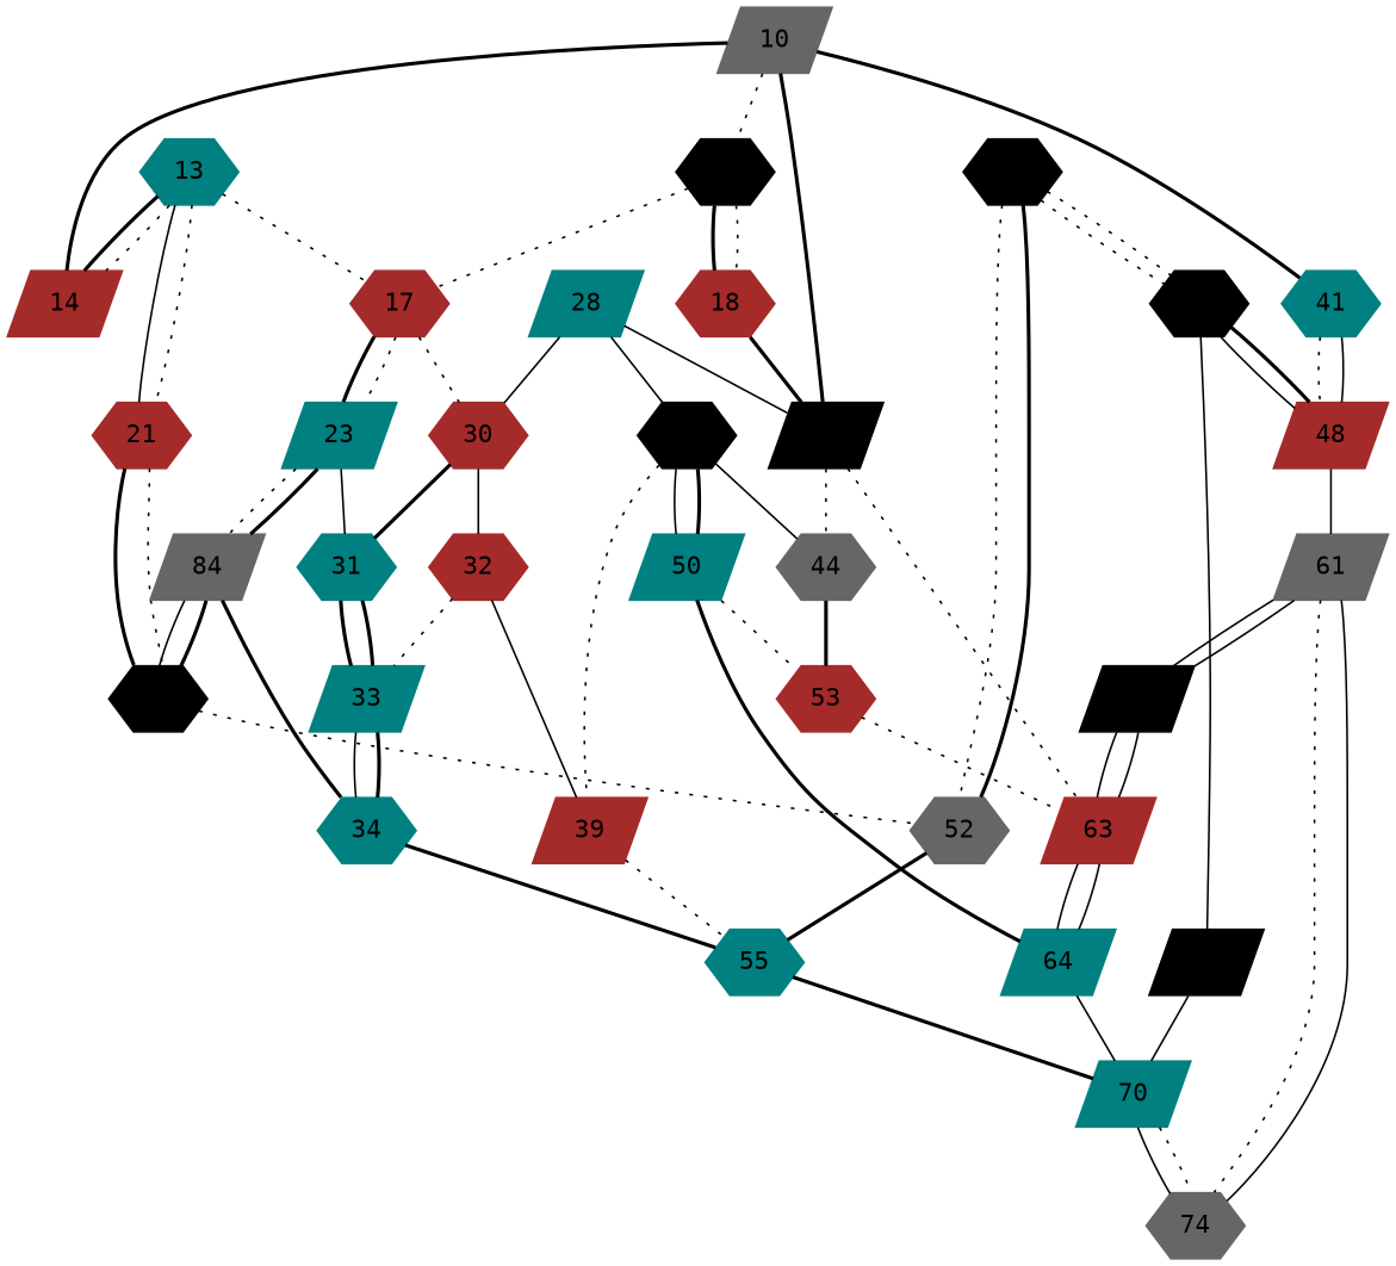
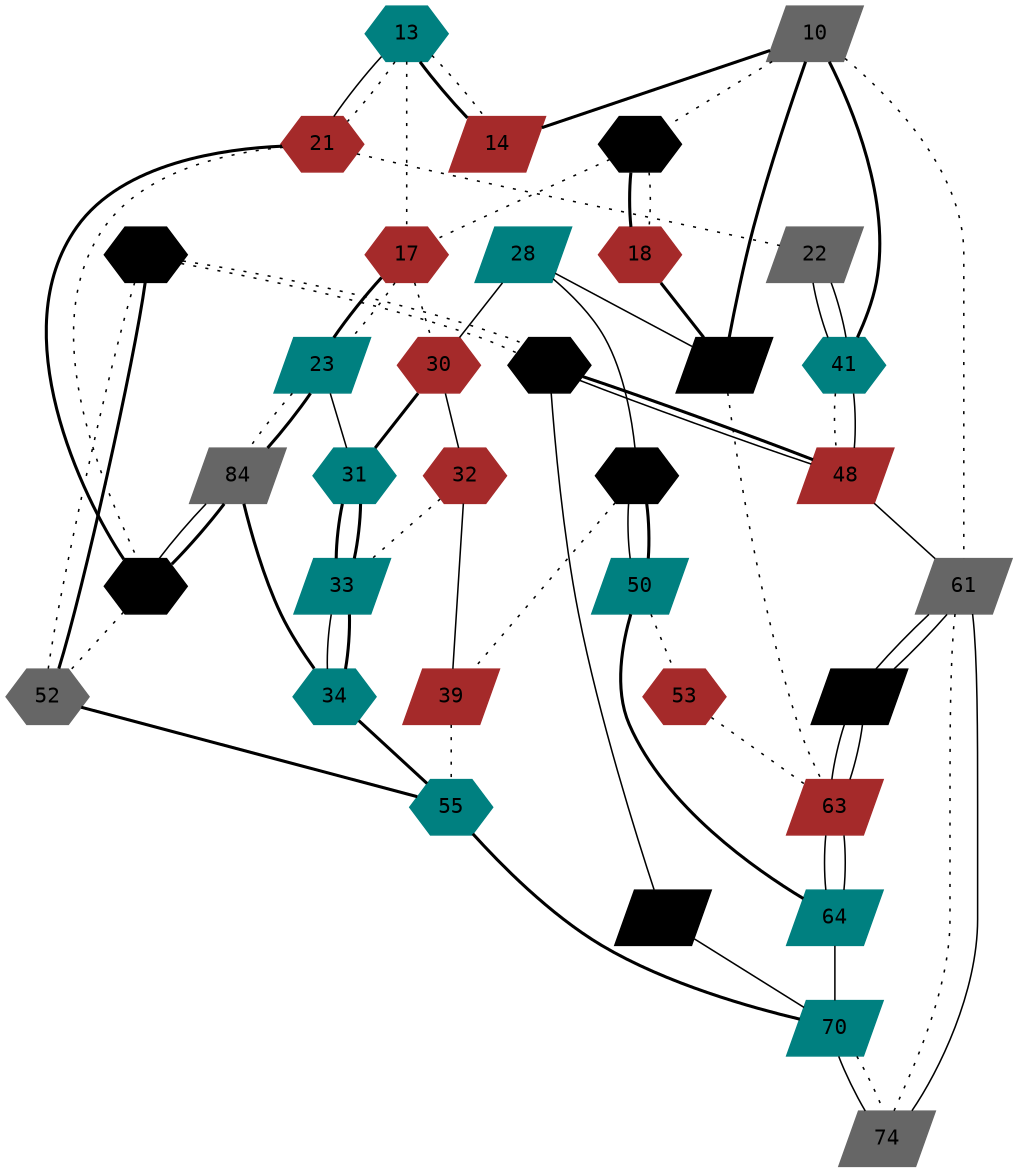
  graph {
    fontname="DejaVu Sans Mono"
    node [color=teal fontname="DejaVu Sans Mono" shape=parallelogram style=filled]
    edge [fontname="DejaVu Sans Mono" style=solid]
    10 [color=gray40 super="+3"]
    14 [color=brown super="+11"]
    15 [color=black shape=hexagon super="+9+7"]
    41 [shape=hexagon super="+20"]
    42 [color=black super="+2+5+27"]
    61 [color=gray40 super="+58"]
    17 [color=brown shape=hexagon super="+12+16"]
    18 [color=brown shape=hexagon super="+6"]
    48 [color=brown]
-   44 [color=gray40 shape=hexagon super="+43+40"]
    63 [color=brown super="+60+59"]
    62 [color=black]
-   74 [color=gray40 shape=hexagon super="+73"]
+   74 [color=gray40 super="+73"]
    13 [shape=hexagon]
    21 [color=brown shape=hexagon]
    23
    30 [color=brown shape=hexagon super="+29"]
+   22 [color=gray40]
    25 [color=black shape=hexagon]
    n20 [color=gray40 label=84]
    31 [shape=hexagon]
    32 [color=brown shape=hexagon]
    52 [color=gray40 shape=hexagon super="+45"]
    34 [shape=hexagon]
    33
    55 [shape=hexagon super="+51+36+54"]
    28
    38 [color=black shape=hexagon super="+37"]
    39 [color=brown super="+35"]
    50
    70 [super="+69"]
    53 [color=brown shape=hexagon super="+49"]
    64 [super="+56"]
    46 [color=black shape=hexagon]
    47 [color=black shape=hexagon]
    67 [color=black super="+66"]
    10 -- 14 [style=bold]
    10 -- 15 [style=dotted]
    10 -- 41 [style=bold]
    10 -- 42 [style=bold]
+   10 -- 61 [style=dotted weight=2]
    15 -- 17 [style=dotted weight=2]
    15 -- 18 [style=bold weight=2]
    15 -- 18 [style=dotted]
    41 -- 48 [style=dotted]
    41 -- 48
-   42 -- 44 [style=dotted weight=2]
    42 -- 63 [style=dotted]
    61 -- 62
    61 -- 62
    61 -- 74 [style=dotted weight=2]
    61 -- 74
    17 -- 23 [style=bold]
    17 -- 23 [style=dotted]
    17 -- 30 [style=dotted]
    18 -- 42 [style=bold]
    48 -- 61
-   44 -- 53 [style=bold weight=2]
    63 -- 64
    63 -- 64
    62 -- 63 [weight=2]
    62 -- 63
    13 -- 14 [style=bold]
    13 -- 14 [style=dotted]
    13 -- 17 [style=dotted]
    13 -- 21
    13 -- 21 [style=dotted]
+   21 -- 22 [style=dotted]
    21 -- 25 [style=bold]
    21 -- 25 [style=dotted]
    23 -- n20 [style=dotted]
    23 -- n20 [style=bold]
    23 -- 31
    30 -- 31 [style=bold]
    30 -- 32
+   22 -- 41 [weight=2]
+   22 -- 41
    25 -- 52 [style=dotted]
    n20 -- 25
    n20 -- 25 [style=bold]
    n20 -- 34 [style=bold]
    31 -- 33 [style=bold]
    31 -- 33 [style=bold]
    32 -- 33 [style=dotted]
    32 -- 39
    52 -- 55 [style=bold]
    34 -- 55 [style=bold]
    33 -- 34
    33 -- 34 [style=bold]
    55 -- 70 [style=bold weight=2]
    28 -- 42
    28 -- 30
    28 -- 38
-   38 -- 44
    38 -- 39 [style=dotted]
    38 -- 50
    38 -- 50 [style=bold]
    39 -- 55 [style=dotted weight=2]
    50 -- 53 [style=dotted]
    50 -- 64 [style=bold]
    70 -- 74 [weight=2]
    70 -- 74 [style=dotted]
    53 -- 63 [style=dotted]
    64 -- 70 [weight=2]
    46 -- 52 [style=dotted weight=2]
    46 -- 52 [style=bold]
    46 -- 47 [style=dotted]
    46 -- 47 [style=dotted]
    47 -- 48
    47 -- 48 [style=bold]
    47 -- 67
    67 -- 70
  }
